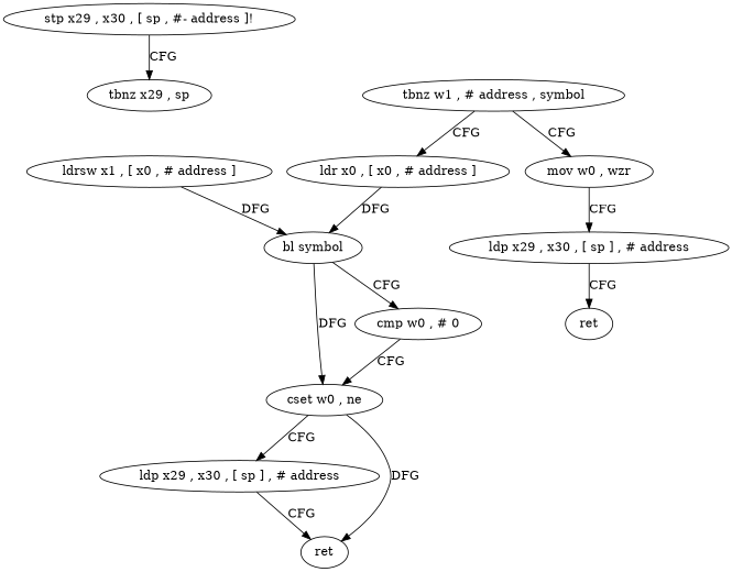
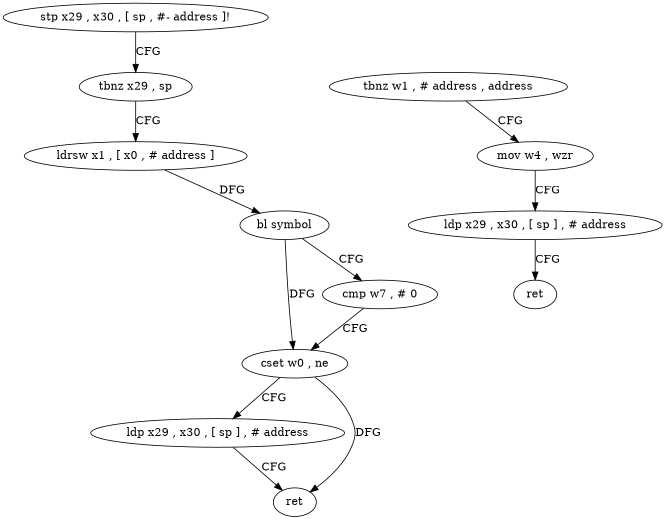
  digraph {
    n1 [label="stp x29 , x30 , [ sp , #- address ]!"]
    n2 [label="tbnz x29 , sp"]
    n3 [label="ldrsw x1 , [ x0 , # address ]"]
    n4 [label="bl symbol"]
-   n5 [label="tbnz w1 , # address , symbol"]
-   n6 [label="mov w0 , wzr"]
-   n7 [label="ldr x0 , [ x0 , # address ]"]
-   n8 [label="cmp w0 , # 0"]
+   n5 [label="tbnz w1 , # address , address"]
+   n6 [label="mov w4 , wzr"]
+   n8 [label="cmp w7 , # 0"]
    n9 [label="cset w0 , ne"]
    n10 [label="ldp x29 , x30 , [ sp ] , # address"]
    n11 [label=ret]
    n12 [label="ldp x29 , x30 , [ sp ] , # address"]
    n13 [label=ret]
    n1 -> n2 [label=CFG]
+   n2 -> n3 [label=CFG]
    n3 -> n4 [label=DFG]
    n4 -> n8 [label=CFG]
    n4 -> n9 [label=DFG]
    n5 -> n6 [label=CFG]
-   n5 -> n7 [label=CFG]
    n6 -> n10 [label=CFG]
-   n7 -> n4 [label=DFG]
    n8 -> n9 [label=CFG]
    n9 -> n12 [label=CFG]
    n9 -> n13 [label=DFG]
    n10 -> n11 [label=CFG]
    n12 -> n13 [label=CFG]
  }
